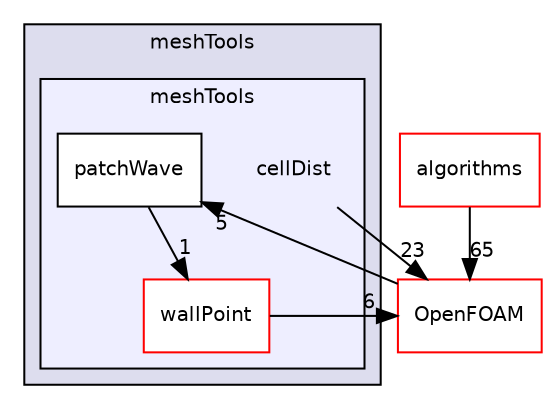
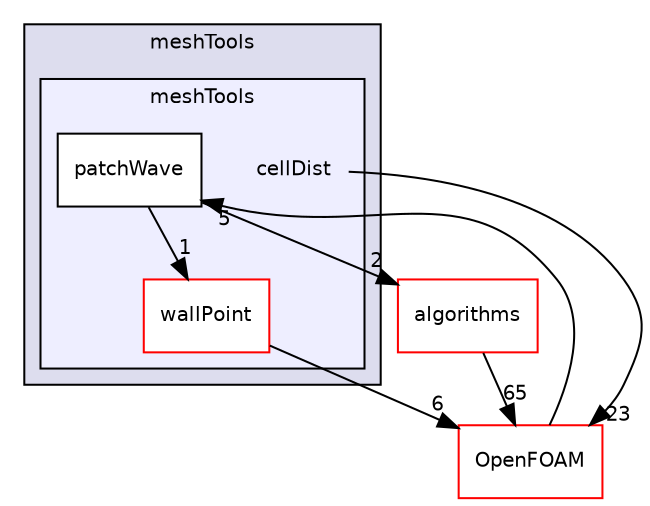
  digraph {
    compound=true
    node [fontname=Helvetica fontsize=10 shape=box color=red]
    edge [labeldistance=1.5 labelfontname=Helvetica labelfontsize=10]
    n1 [label=cellDist shape=plaintext color=""]
    n2 [color=black fillcolor=white label=patchWave style=filled]
    n3 [fillcolor=white label=wallPoint style=filled]
    n4 [label=OpenFOAM]
    n5 [label=algorithms]
    subgraph cluster_1 {
      bgcolor="#ddddee"
      fontname=Helvetica
      fontsize=10
      label=meshTools
      pencolor=black
      subgraph cluster_2 {
        bgcolor="#eeeeff"
        fontname=Helvetica
        fontsize=10
        label=meshTools
        pencolor=black
        n1
        n2
        n3
      }
    }
    n1 -> n4 [headlabel=23]
    n2 -> n3 [headlabel=1]
+   n2 -> n5 [headlabel=2]
    n3 -> n4 [headlabel=6]
    n4 -> n2 [headlabel=5]
    n5 -> n4 [headlabel=65]
  }
